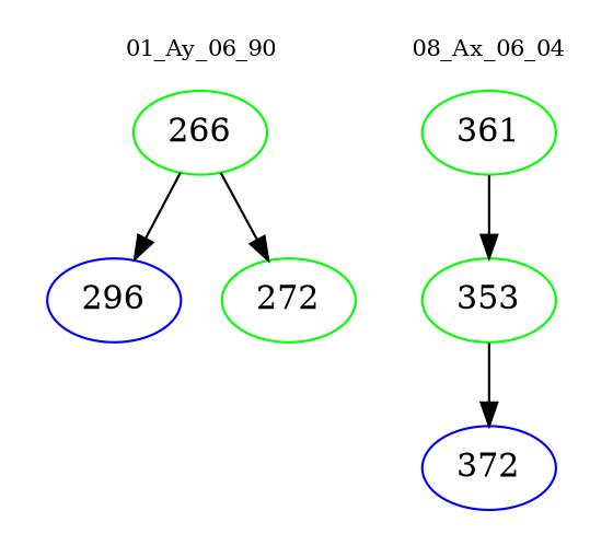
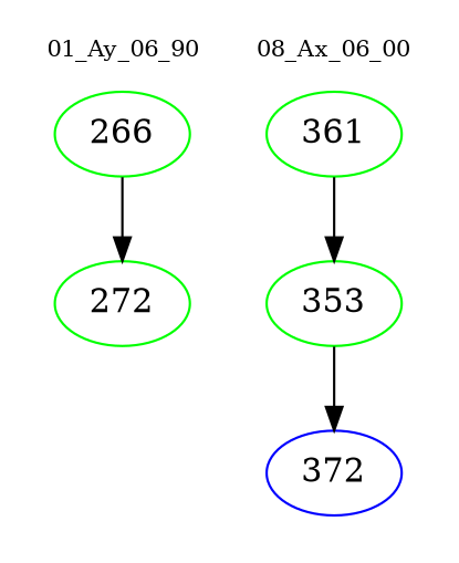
  digraph {
    node [color=green]
    edge [color=black]
    n1 [label=266]
-   n2 [color=blue label=296]
    n3 [label=272]
    n4 [label=353]
    n5 [label=361]
    n6 [color=blue label=372]
    subgraph cluster_1 {
      color=white
      fontsize=10
      label="01_Ay_06_90"
      n1
-     n2
      n3
    }
    subgraph cluster_2 {
      color=white
      fontsize=10
-     label="08_Ax_06_04"
+     label="08_Ax_06_00"
      n4
      n5
      n6
    }
-   n1 -> n2
    n1 -> n3
    n4 -> n6
    n5 -> n4
  }
